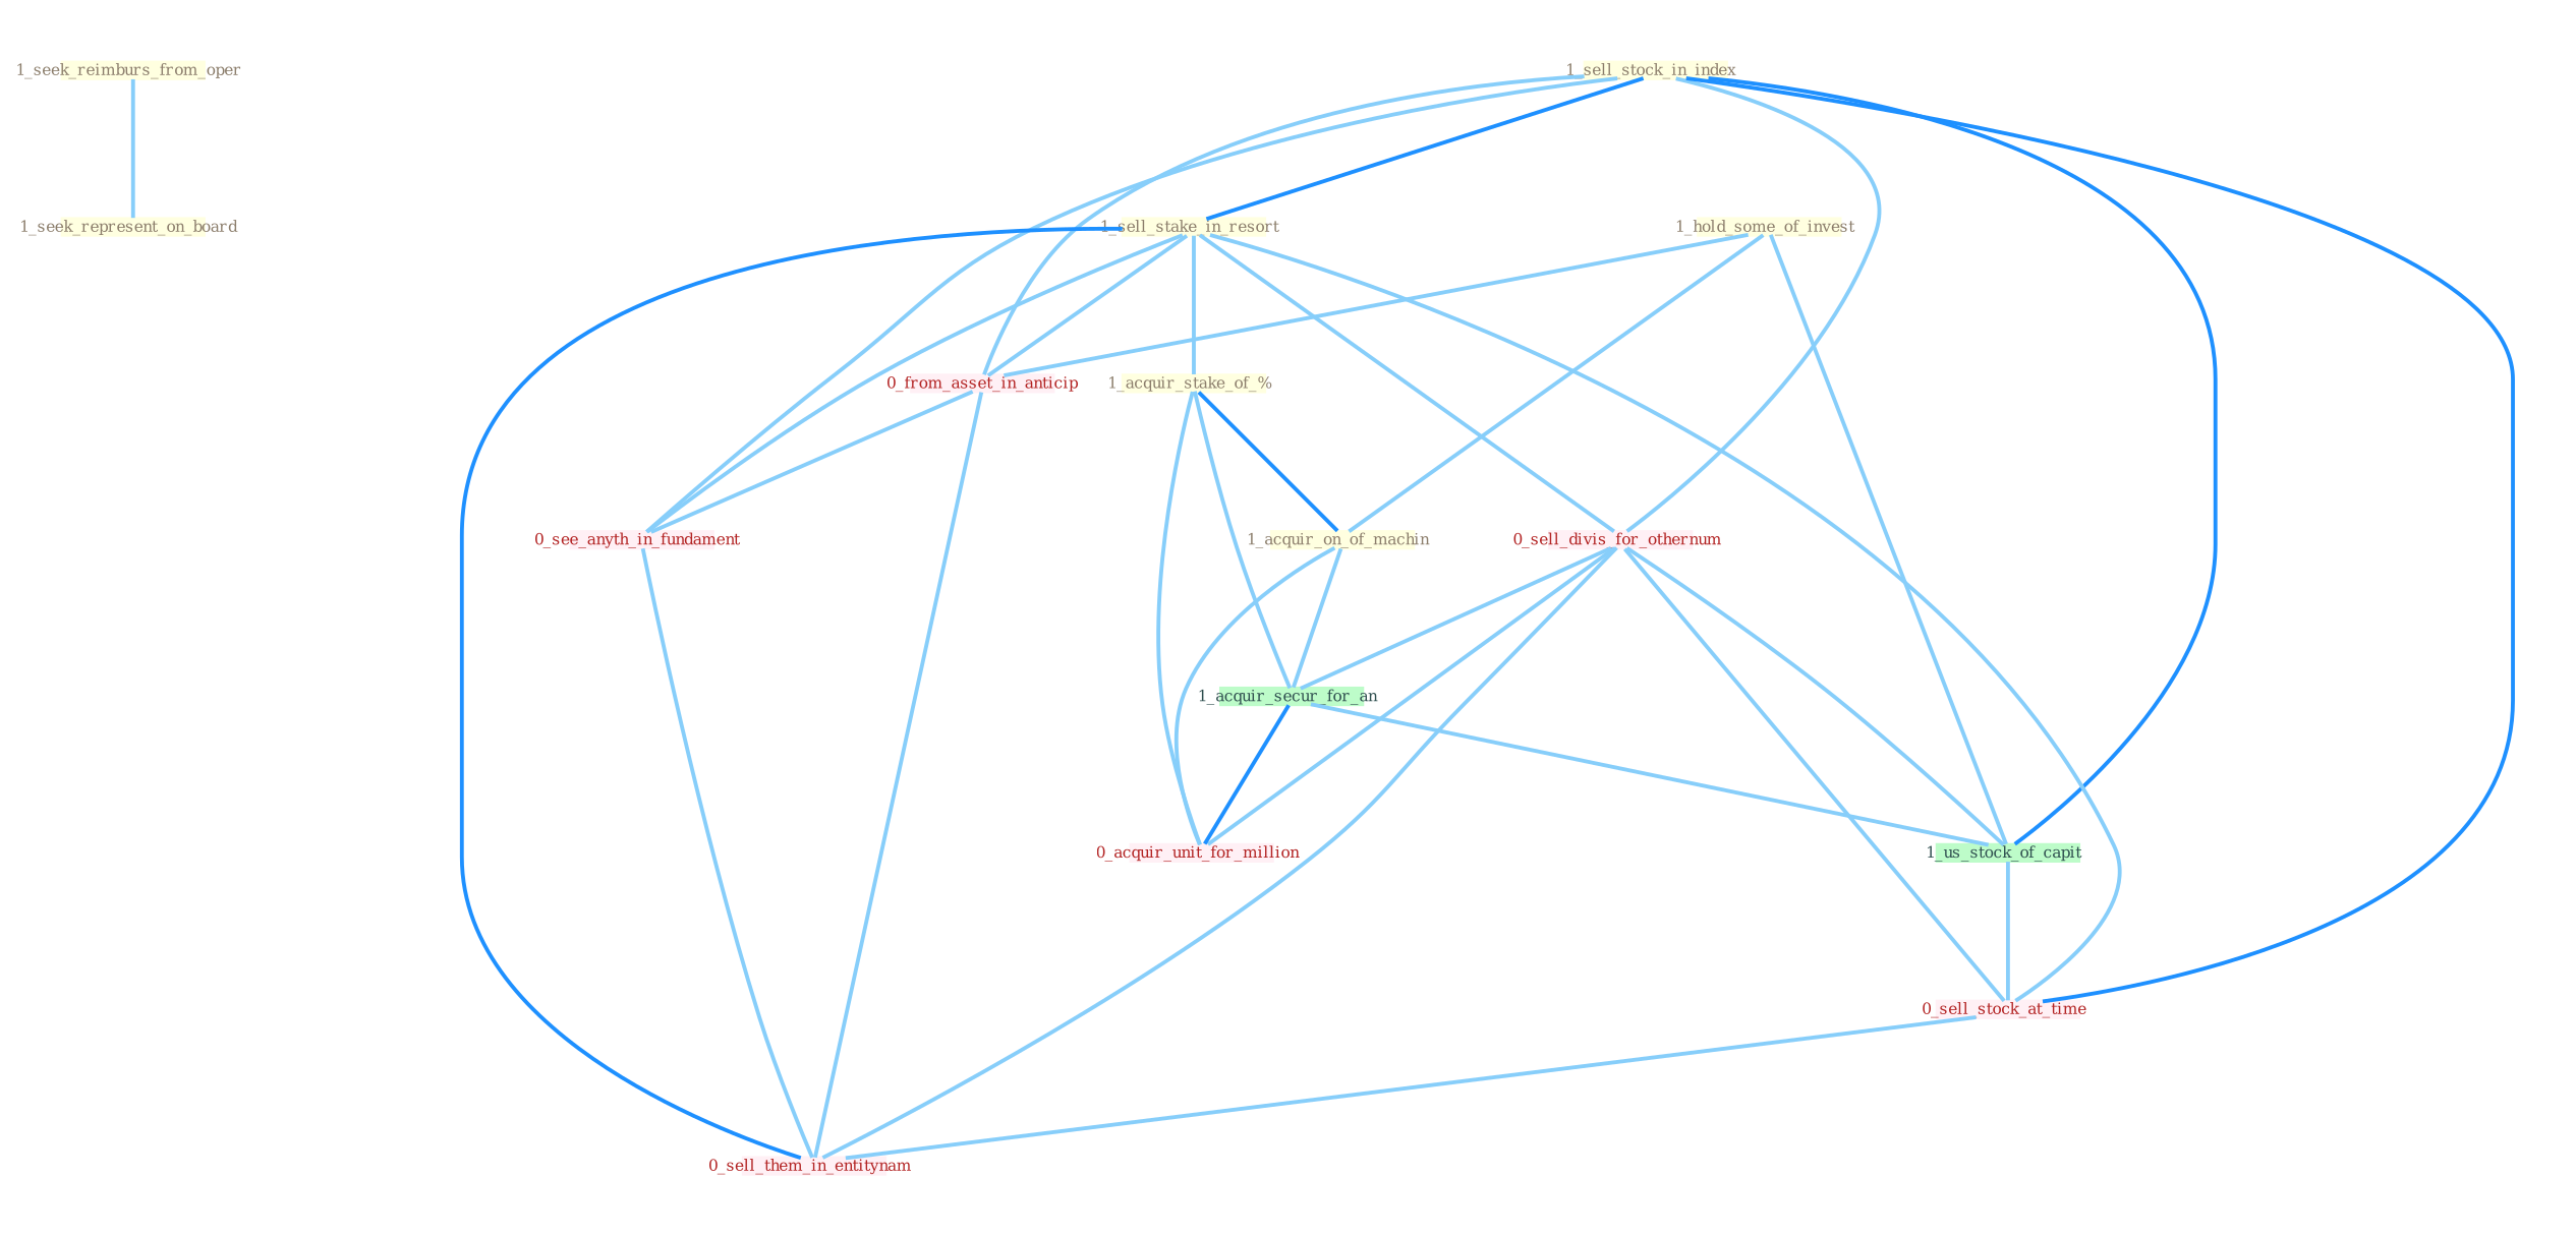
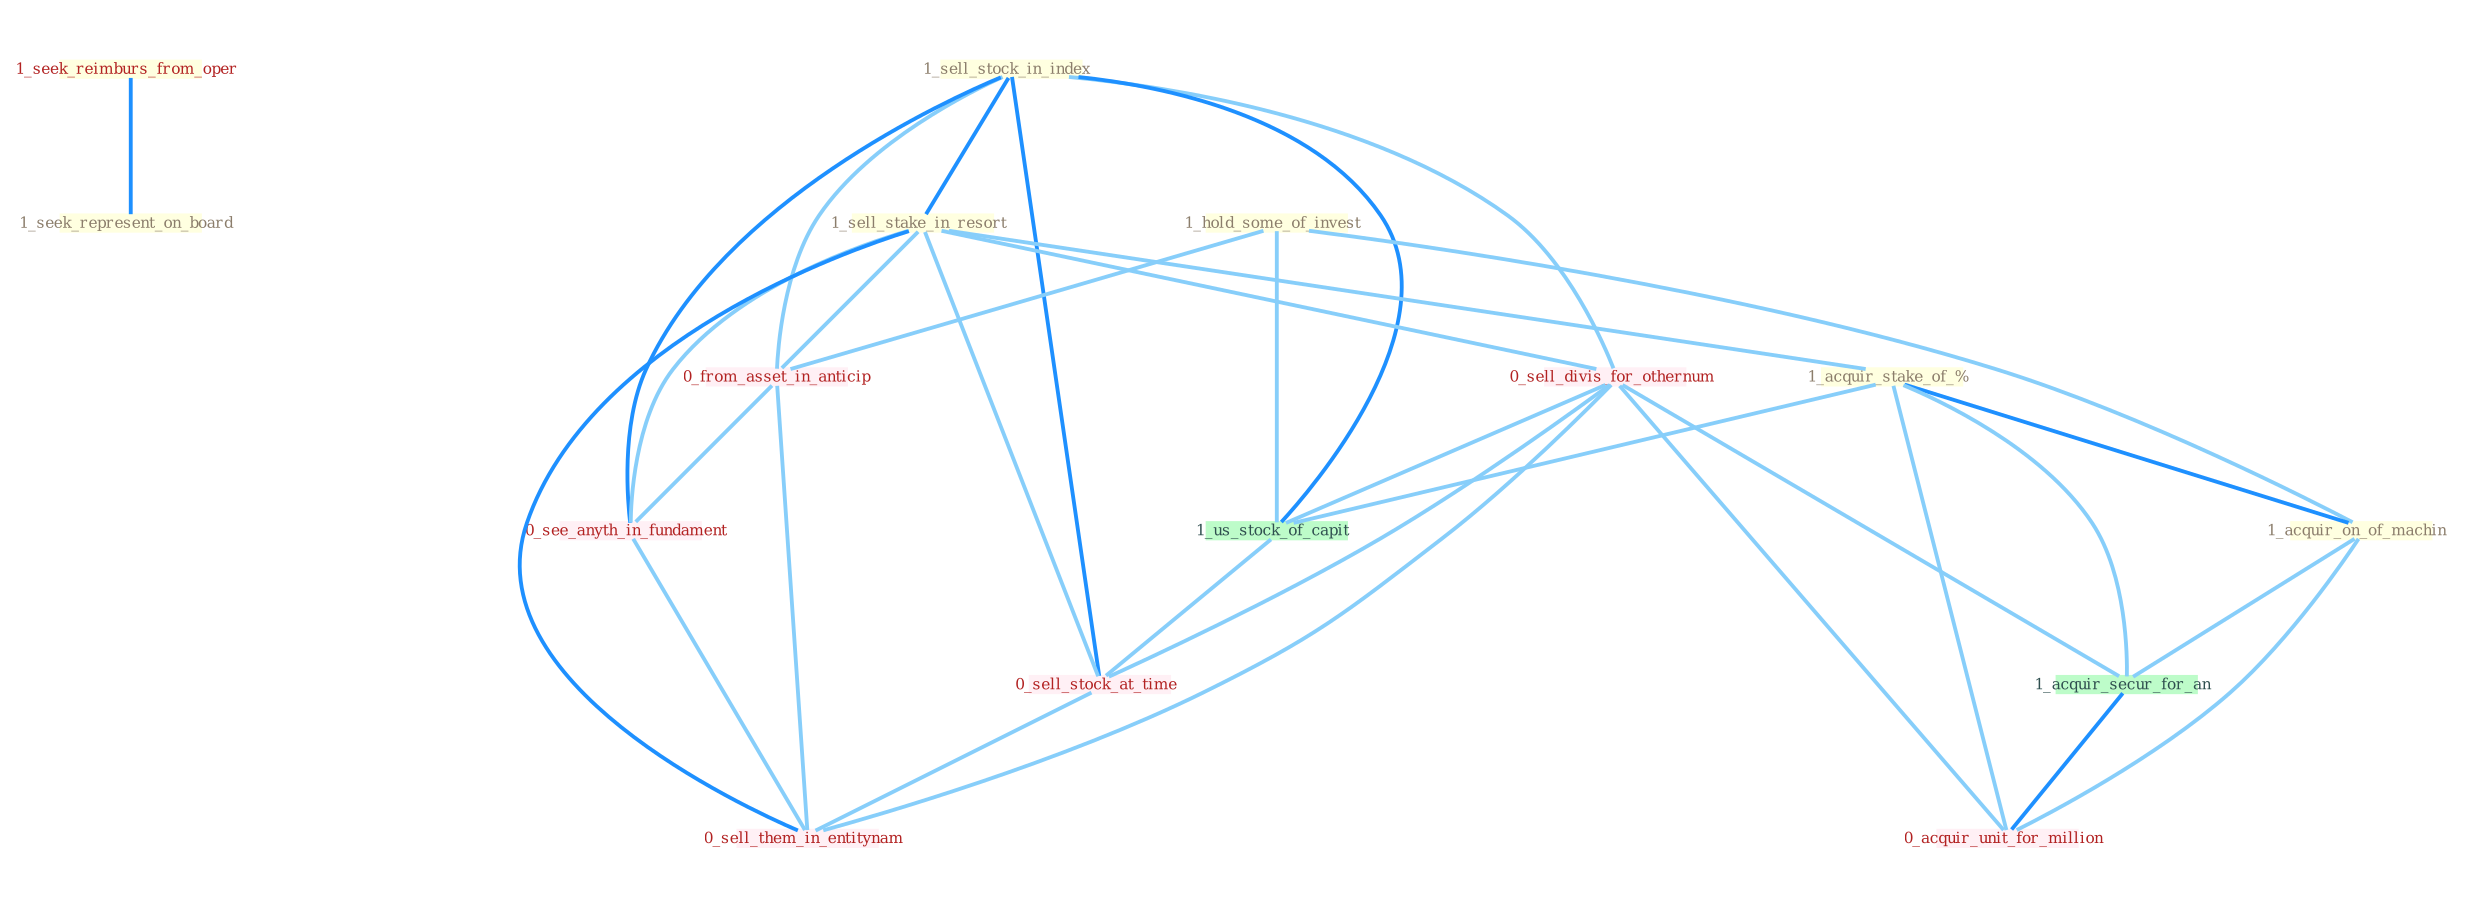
  graph {
    node [color="#ffffe0" fixedsize=true fontcolor="#8b7d6b" fontsize=4 shape=polygon style=filled]
    edge [color="#87cefa" w=1]
-   "1_seek_reimburs_from_oper " [height=.06 width=.5]
+   "1_seek_reimburs_from_oper " [fontcolor="#b22222" height=.06 width=.5]
    "1_sell_stock_in_index " [height=.06 width=.5]
    "1_hold_some_of_invest " [height=.06 width=.5]
    "1_sell_stake_in_resort " [height=.06 width=.5]
    "1_acquir_stake_of_% " [height=.06 width=.5]
    "1_acquir_on_of_machin " [height=.06 width=.5]
    "1_seek_represent_on_board " [height=.06 width=.5]
    "0_sell_divis_for_othernum " [color="#fff0f5" fontcolor="#b22222" height=.06 width=.5]
    n9 [color="#fff0f5" fontcolor="#b22222" height=.06 label="0_from_asset_in_anticip" width=.5]
    "0_sell_stock_at_time " [color="#fff0f5" fontcolor="#b22222" height=.06 width=.5]
    "0_see_anyth_in_fundament " [color="#fff0f5" fontcolor="#b22222" height=.06 width=.5]
    "0_acquir_unit_for_million " [color="#fff0f5" fontcolor="#b22222" height=.06 width=.5]
    "0_sell_them_in_entitynam " [color="#fff0f5" fontcolor="#b22222" height=.06 width=.5]
    "1_us_stock_of_capit " [color="#BDFCC9" fontcolor="#2f4f4f" height=.06 width=.5]
    "1_acquir_secur_for_an " [color="#BDFCC9" fontcolor="#2f4f4f" height=.06 width=.5]
    subgraph sub_1 {
      "1_seek_reimburs_from_oper "
      "1_sell_stock_in_index "
      "1_hold_some_of_invest "
      "1_sell_stake_in_resort "
      "1_acquir_stake_of_% "
      "1_acquir_on_of_machin "
      "1_seek_represent_on_board "
    }
    subgraph sub_2 {
      "0_sell_divis_for_othernum "
      n9
      "0_sell_stock_at_time "
      "0_see_anyth_in_fundament "
      "0_acquir_unit_for_million "
      "0_sell_them_in_entitynam "
    }
-   "1_seek_reimburs_from_oper " -- "1_seek_represent_on_board "
+   "1_seek_reimburs_from_oper " -- "1_seek_represent_on_board " [color="#1e90ff"]
    "1_sell_stock_in_index " -- "1_sell_stake_in_resort " [color="#1e90ff" w=2]
    "1_sell_stock_in_index " -- "0_sell_divis_for_othernum "
    "1_sell_stock_in_index " -- n9
    "1_sell_stock_in_index " -- "0_sell_stock_at_time " [color="#1e90ff" w=2]
-   "1_sell_stock_in_index " -- "0_see_anyth_in_fundament "
+   "1_sell_stock_in_index " -- "0_see_anyth_in_fundament " [color="#1e90ff"]
    "1_sell_stock_in_index " -- "1_us_stock_of_capit " [color="#1e90ff"]
    "1_hold_some_of_invest " -- "1_acquir_on_of_machin "
    "1_hold_some_of_invest " -- n9
    "1_hold_some_of_invest " -- "1_us_stock_of_capit "
    "1_sell_stake_in_resort " -- "1_acquir_stake_of_% "
    "1_sell_stake_in_resort " -- "0_sell_divis_for_othernum "
    "1_sell_stake_in_resort " -- n9
    "1_sell_stake_in_resort " -- "0_sell_stock_at_time "
    "1_sell_stake_in_resort " -- "0_see_anyth_in_fundament "
    "1_sell_stake_in_resort " -- "0_sell_them_in_entitynam " [color="#1e90ff" w=2]
    "1_acquir_stake_of_% " -- "1_acquir_on_of_machin " [color="#1e90ff" w=2]
    "1_acquir_stake_of_% " -- "0_acquir_unit_for_million "
-   "1_acquir_secur_for_an " -- "1_us_stock_of_capit "
+   "1_acquir_stake_of_% " -- "1_us_stock_of_capit "
    "1_acquir_stake_of_% " -- "1_acquir_secur_for_an "
    "1_acquir_on_of_machin " -- "0_acquir_unit_for_million "
    "1_acquir_on_of_machin " -- "1_acquir_secur_for_an "
    "0_sell_divis_for_othernum " -- "0_sell_stock_at_time "
    "0_sell_divis_for_othernum " -- "0_acquir_unit_for_million "
    "0_sell_divis_for_othernum " -- "0_sell_them_in_entitynam "
    "0_sell_divis_for_othernum " -- "1_us_stock_of_capit "
    "0_sell_divis_for_othernum " -- "1_acquir_secur_for_an "
    n9 -- "0_see_anyth_in_fundament "
    n9 -- "0_sell_them_in_entitynam "
    "0_sell_stock_at_time " -- "0_sell_them_in_entitynam "
    "0_see_anyth_in_fundament " -- "0_sell_them_in_entitynam "
    "1_us_stock_of_capit " -- "0_sell_stock_at_time "
    "1_acquir_secur_for_an " -- "0_acquir_unit_for_million " [color="#1e90ff" w=2]
  }
